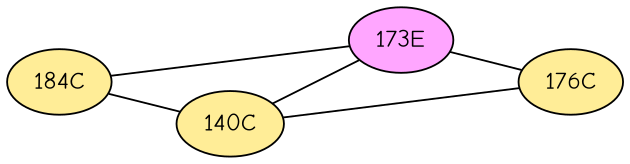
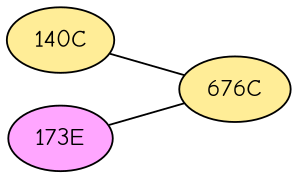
  graph {
    fontname="Comic Neue"
    rankdir=LR
    node [fillcolor="#FFED97" fontname="Comic Neue" style=radial]
    edge [fontname="Comic Neue" penwidth=1]
    n1 [label="140C"]
-   "184C"
    "173E" [fillcolor="#FFA6FF"]
-   "176C"
-   n1 -- "173E"
+   "176C" [label="676C"]
    n1 -- "176C"
-   "184C" -- n1
-   "184C" -- "173E"
    "173E" -- "176C"
  }
